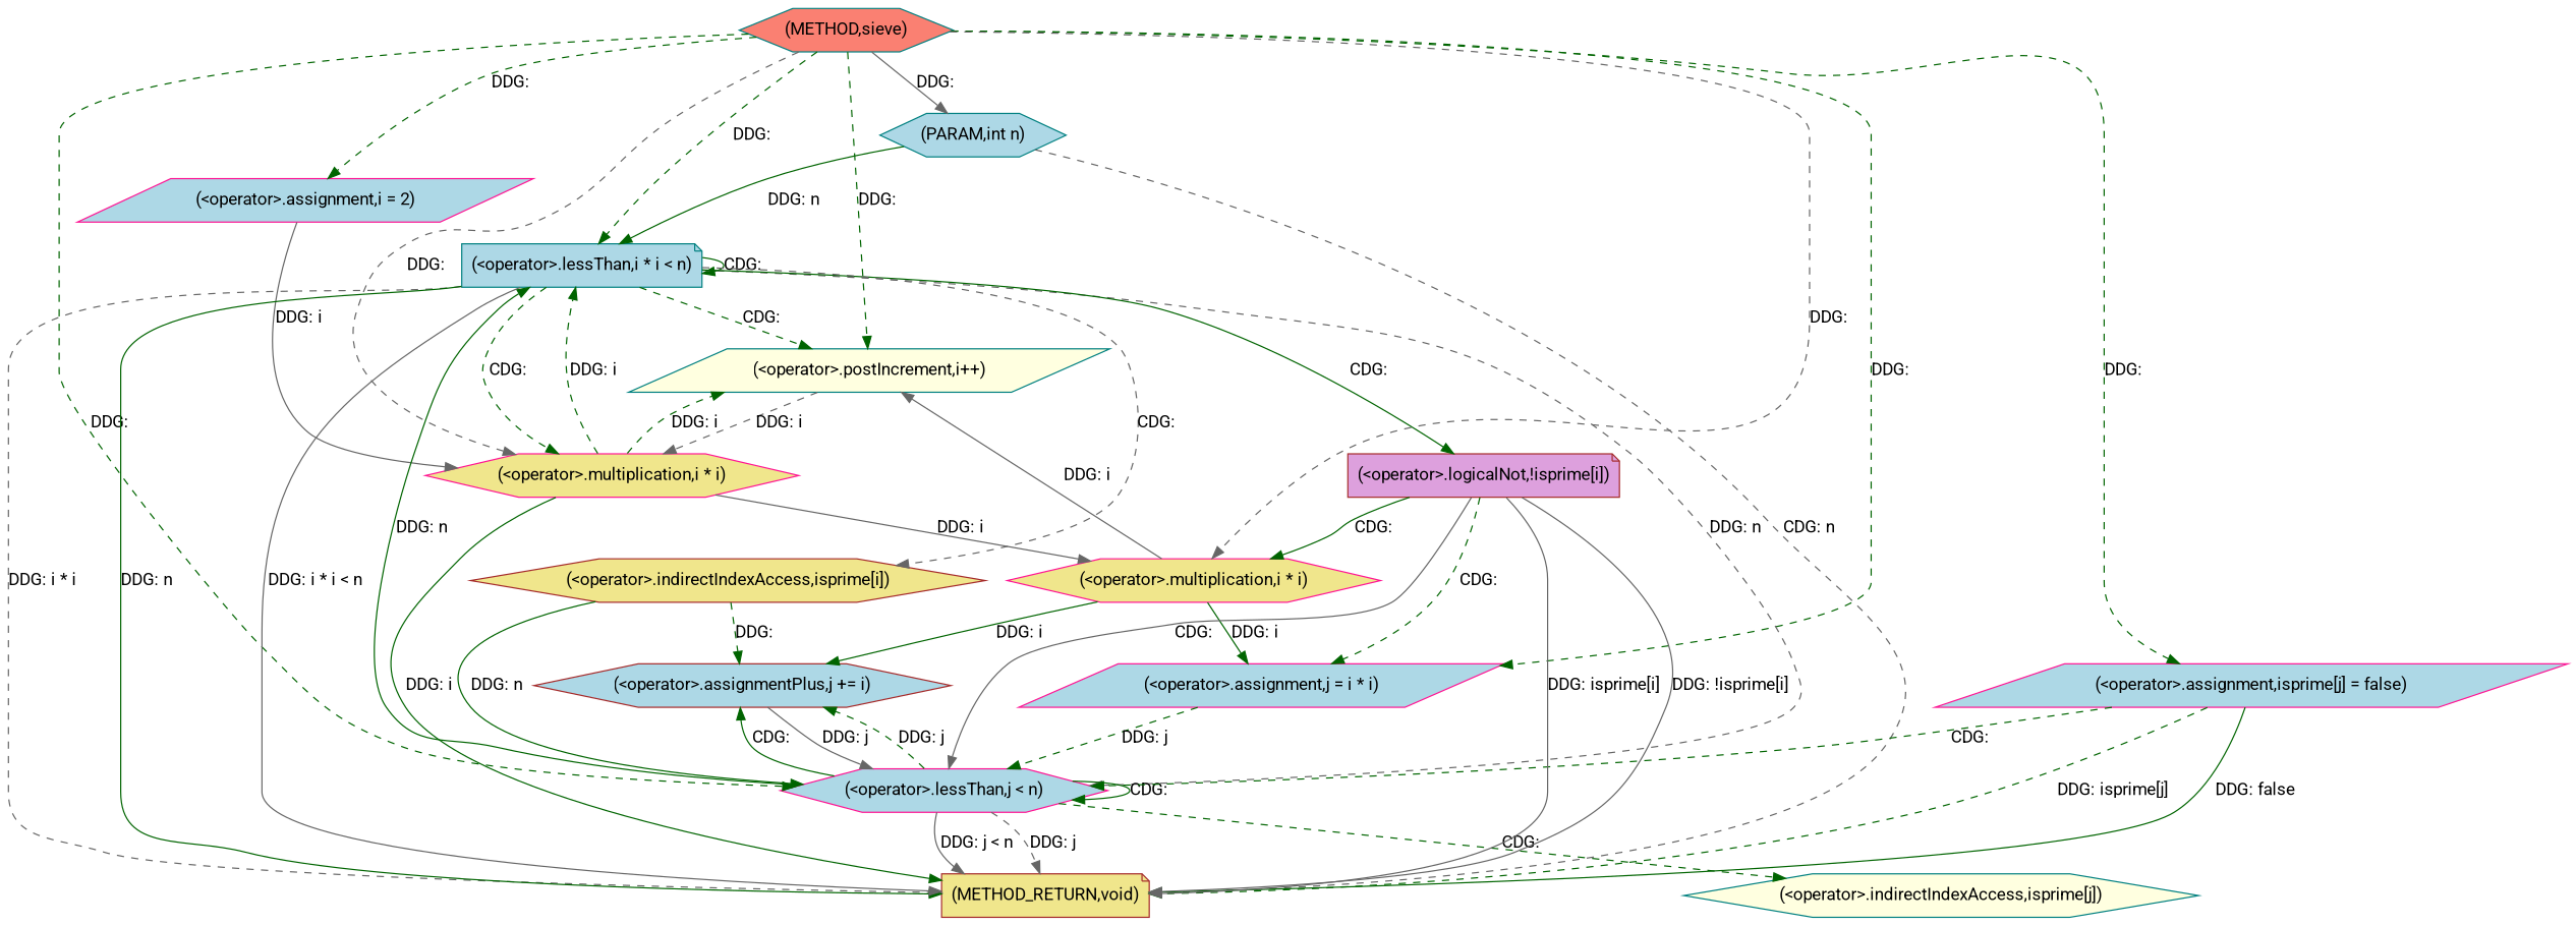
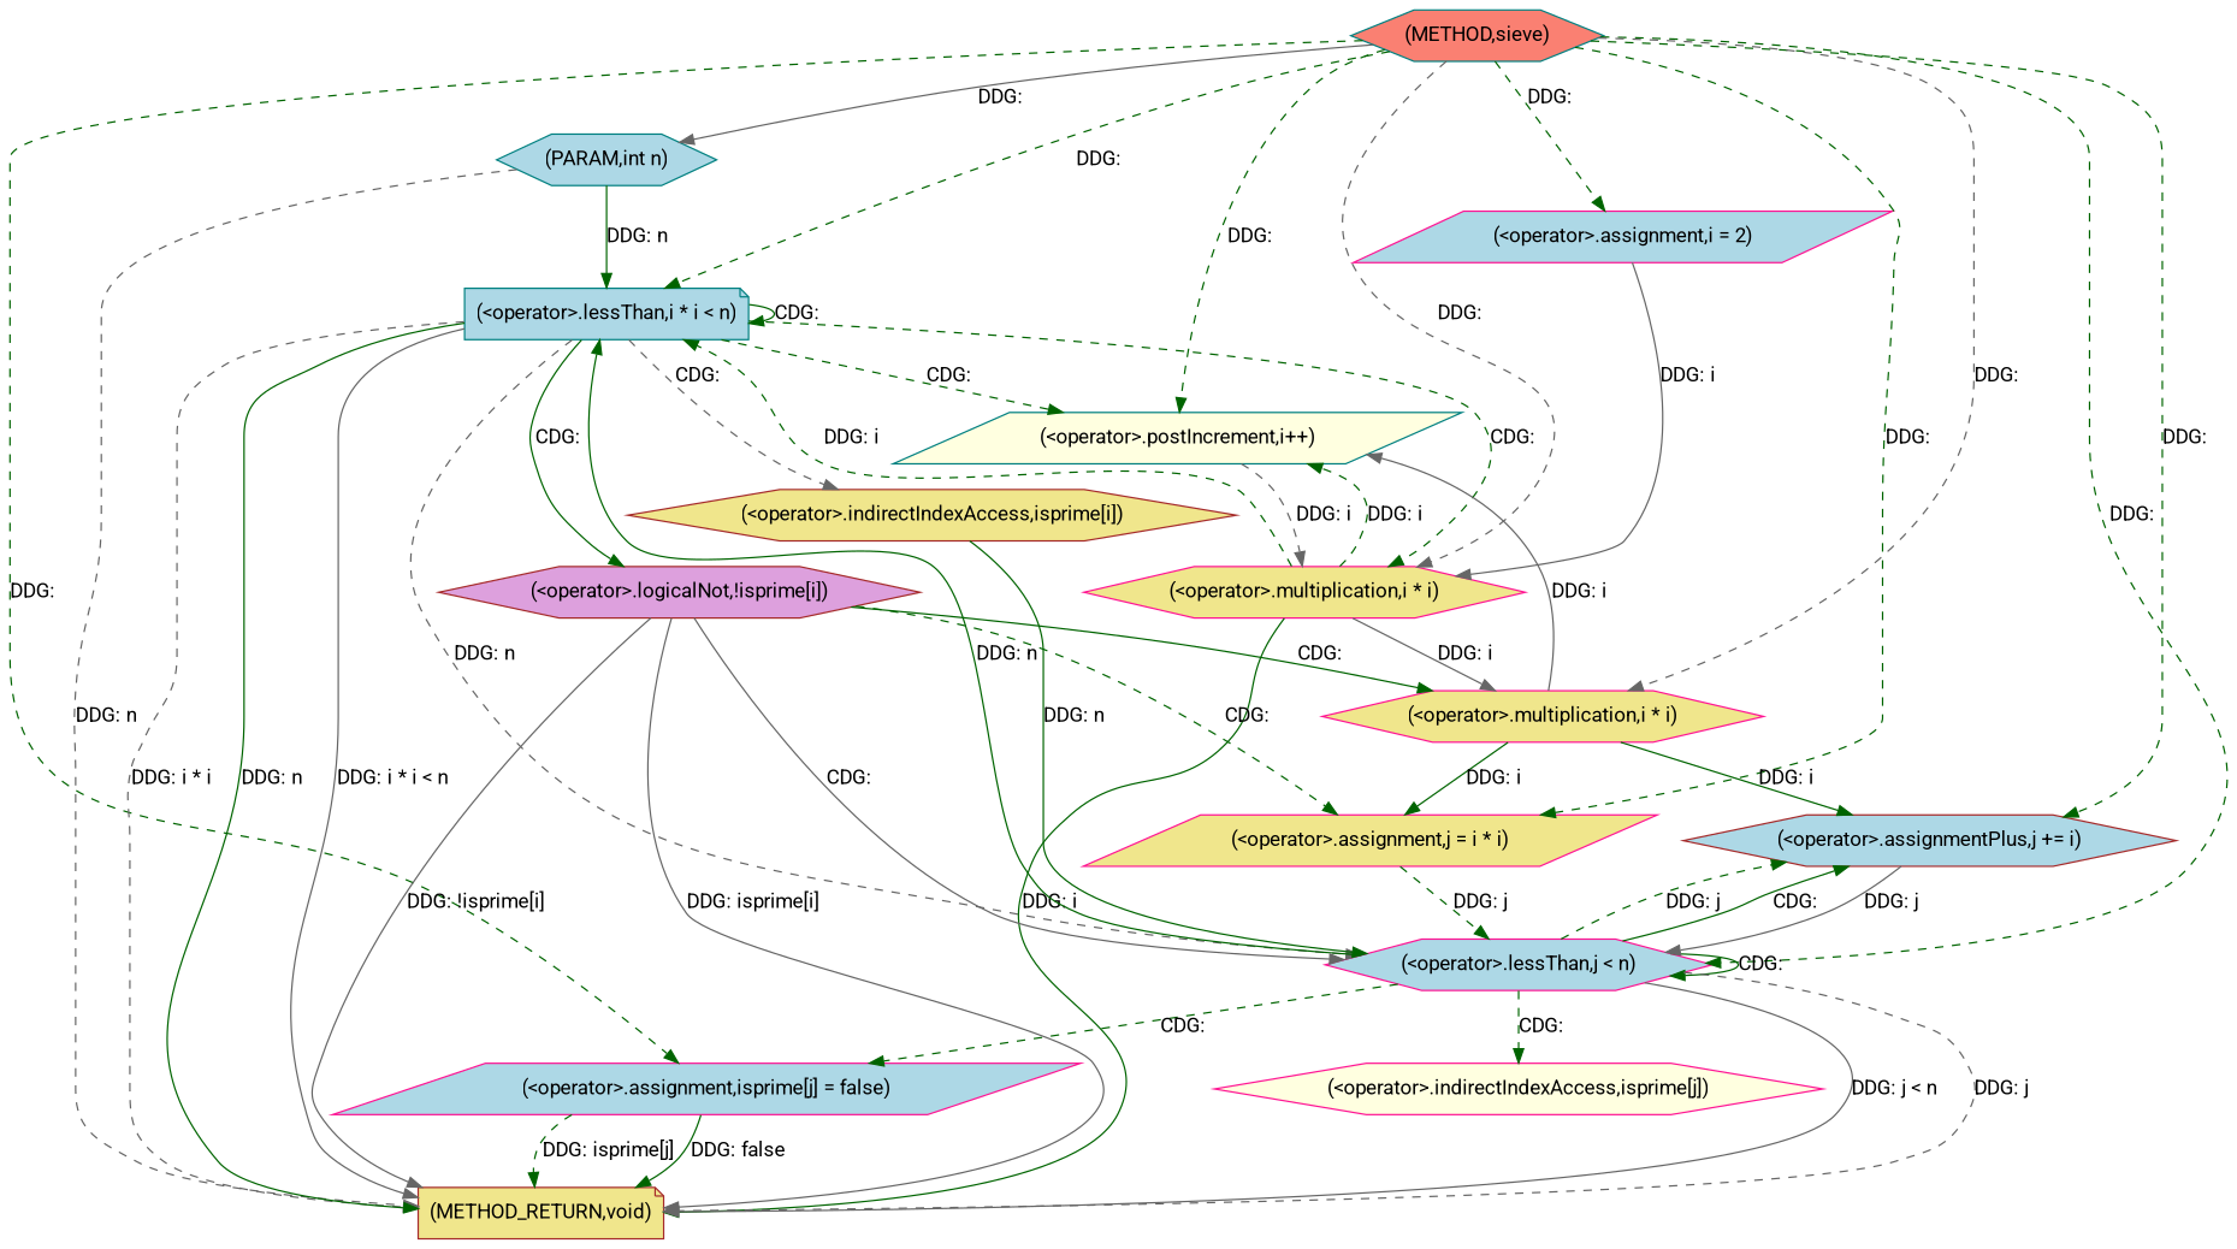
  digraph {
    fontname=Roboto
    node [color=deeppink fillcolor=lightblue fontname=Roboto shape=hexagon style=filled]
    edge [color=darkgreen fontname=Roboto style=dashed]
    n1 [color=teal fillcolor=salmon label="(METHOD,sieve)"]
    n2 [color=teal label="(PARAM,int n)"]
    n3 [label="(<operator>.assignment,i = 2)" shape=parallelogram]
    n4 [color=teal label="(<operator>.lessThan,i * i < n)" shape=note]
    n5 [color=teal fillcolor=lightyellow label="(<operator>.postIncrement,i++)" shape=parallelogram]
    n6 [fillcolor=khaki label="(<operator>.multiplication,i * i)"]
-   n7 [label="(<operator>.assignment,j = i * i)" shape=parallelogram]
+   n7 [fillcolor=khaki label="(<operator>.assignment,j = i * i)" shape=parallelogram]
    n8 [label="(<operator>.lessThan,j < n)"]
    n9 [color=brown label="(<operator>.assignmentPlus,j += i)"]
    n10 [label="(<operator>.assignment,isprime[j] = false)" shape=parallelogram]
    n11 [fillcolor=khaki label="(<operator>.multiplication,i * i)"]
    n12 [color=brown fillcolor=khaki label="(METHOD_RETURN,void)" shape=note]
-   n13 [color=brown fillcolor=plum label="(<operator>.logicalNot,!isprime[i])" shape=note]
+   n13 [color=brown fillcolor=plum label="(<operator>.logicalNot,!isprime[i])"]
    n14 [color=brown fillcolor=khaki label="(<operator>.indirectIndexAccess,isprime[i])"]
-   n15 [color=teal fillcolor=lightyellow label="(<operator>.indirectIndexAccess,isprime[j])"]
+   n15 [fillcolor=lightyellow label="(<operator>.indirectIndexAccess,isprime[j])"]
    n1 -> n2 [color=gray40 label="DDG: " style=solid]
    n1 -> n3 [label="DDG: "]
    n1 -> n4 [label="DDG: "]
    n1 -> n5 [label="DDG: "]
    n1 -> n6 [color=gray40 label="DDG: "]
    n1 -> n7 [label="DDG: "]
    n1 -> n8 [label="DDG: "]
-   n14 -> n9 [label="DDG: "]
+   n1 -> n9 [label="DDG: "]
    n1 -> n10 [label="DDG: "]
    n1 -> n11 [color=gray40 label="DDG: "]
    n2 -> n4 [label="DDG: n" style=solid]
-   n2 -> n12 [color=gray40 label="CDG: n"]
+   n2 -> n12 [color=gray40 label="DDG: n"]
    n3 -> n6 [color=gray40 label="DDG: i" style=solid]
    n4 -> n4 [label="CDG: " style=solid]
    n4 -> n5 [label="CDG: "]
    n4 -> n6 [label="CDG: "]
    n4 -> n8 [color=gray40 label="DDG: n"]
    n4 -> n12 [color=gray40 label="DDG: i * i"]
    n4 -> n12 [label="DDG: n" style=solid]
    n4 -> n12 [color=gray40 label="DDG: i * i < n" style=solid]
    n4 -> n13 [label="CDG: " style=solid]
    n4 -> n14 [color=gray40 label="CDG: "]
    n5 -> n6 [color=gray40 label="DDG: i"]
    n6 -> n4 [label="DDG: i"]
    n6 -> n5 [label="DDG: i"]
    n6 -> n11 [color=gray40 label="DDG: i" style=solid]
    n6 -> n12 [label="DDG: i" style=solid]
    n7 -> n8 [label="DDG: j"]
    n8 -> n4 [label="DDG: n" style=solid]
    n8 -> n8 [label="CDG: " style=solid]
    n8 -> n9 [label="DDG: j"]
    n8 -> n9 [label="CDG: " style=solid]
-   n10 -> n8 [label="CDG: "]
+   n8 -> n10 [label="CDG: "]
    n8 -> n12 [color=gray40 label="DDG: j"]
    n8 -> n12 [color=gray40 label="DDG: j < n" style=solid]
    n8 -> n15 [label="CDG: "]
    n9 -> n8 [color=gray40 label="DDG: j" style=solid]
    n10 -> n12 [label="DDG: isprime[j]"]
    n10 -> n12 [label="DDG: false" style=solid]
    n11 -> n5 [color=gray40 label="DDG: i" style=solid]
    n11 -> n7 [label="DDG: i" style=solid]
    n11 -> n9 [label="DDG: i" style=solid]
    n13 -> n7 [label="CDG: "]
    n13 -> n8 [color=gray40 label="CDG: " style=solid]
    n13 -> n11 [label="CDG: " style=solid]
    n13 -> n12 [color=gray40 label="DDG: isprime[i]" style=solid]
    n13 -> n12 [color=gray40 label="DDG: !isprime[i]" style=solid]
    n14 -> n8 [label="DDG: n" style=solid]
  }
